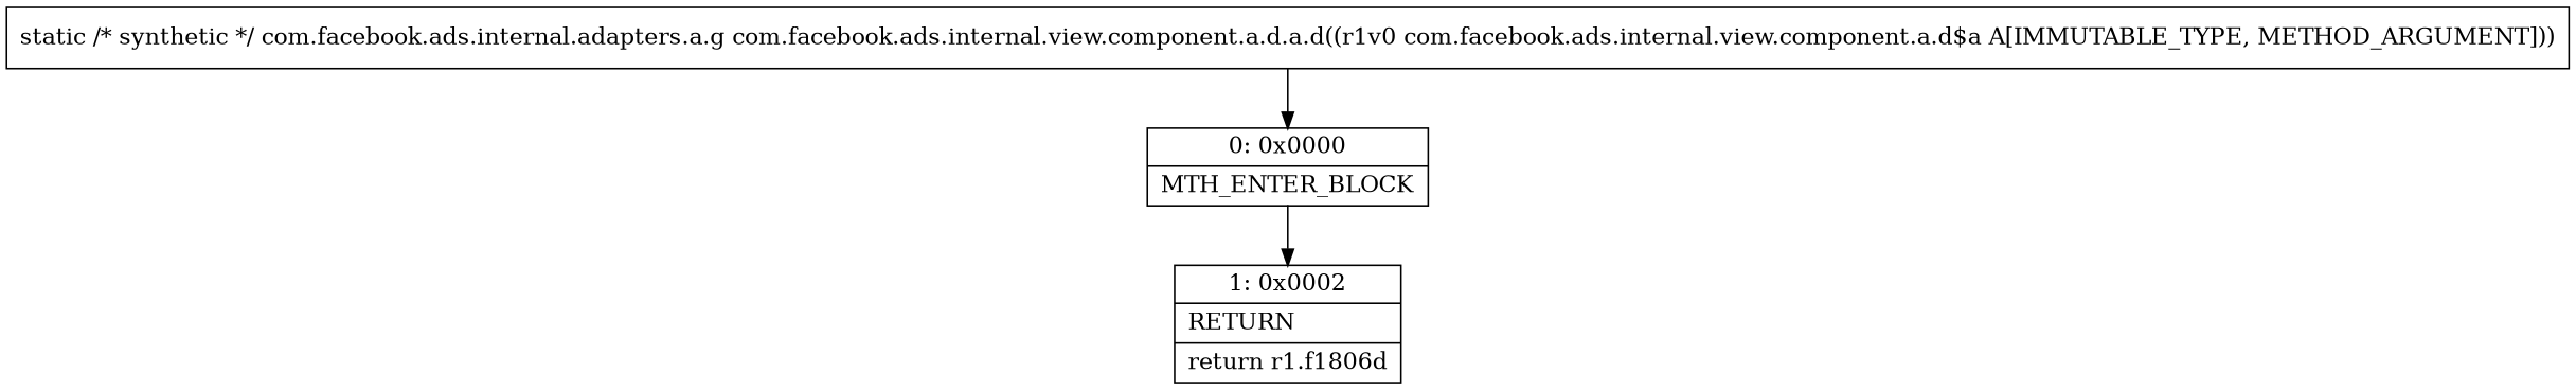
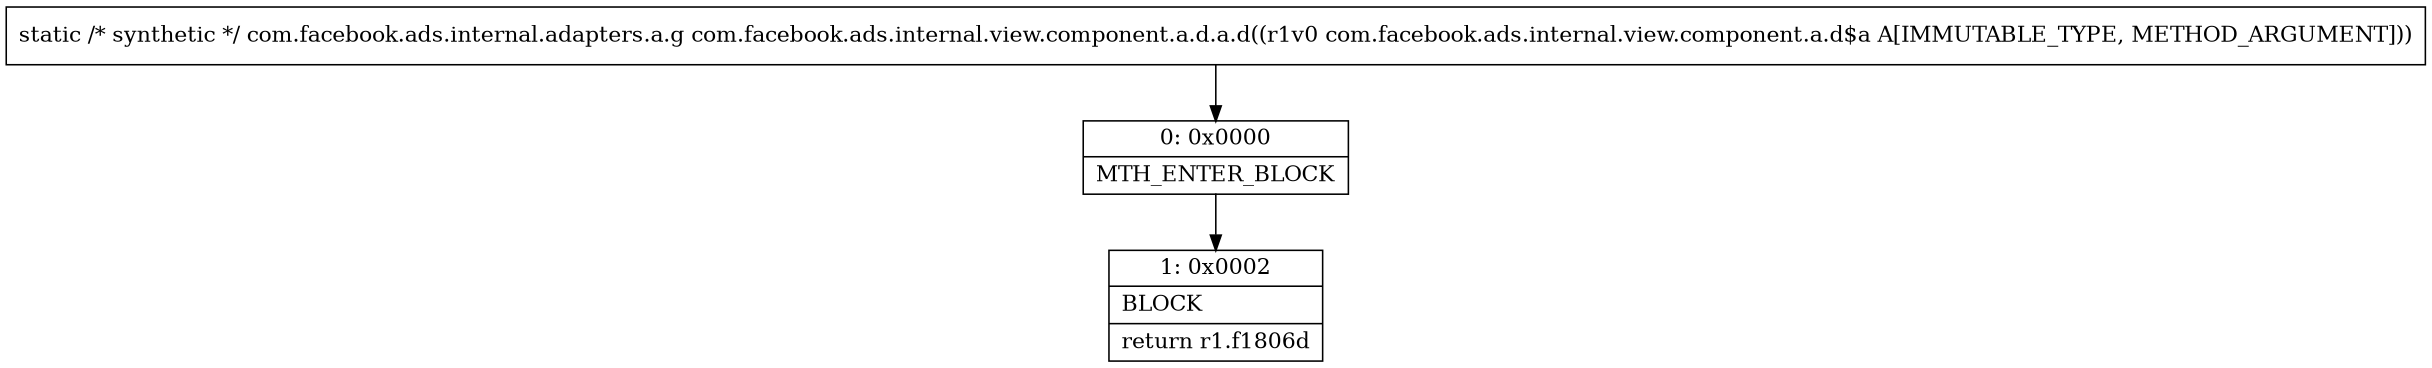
  digraph {
    node [shape=record]
    n1 [label="{0\:\ 0x0000|MTH_ENTER_BLOCK\l}"]
-   n2 [label="{1\:\ 0x0002|RETURN\l|return r1.f1806d\l}"]
+   n2 [label="{1\:\ 0x0002|BLOCK\l|return r1.f1806d\l}"]
    n3 [label="{static \/* synthetic *\/ com.facebook.ads.internal.adapters.a.g com.facebook.ads.internal.view.component.a.d.a.d((r1v0 com.facebook.ads.internal.view.component.a.d$a A[IMMUTABLE_TYPE, METHOD_ARGUMENT])) }"]
    n1 -> n2
    n3 -> n1
  }
